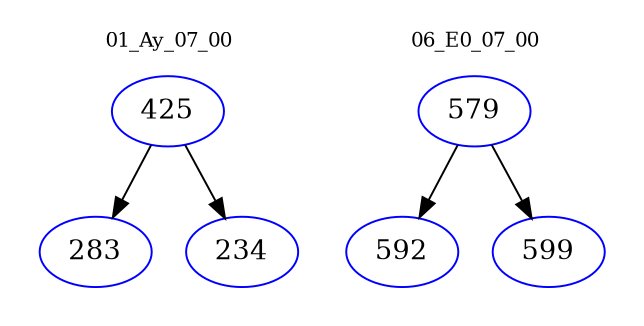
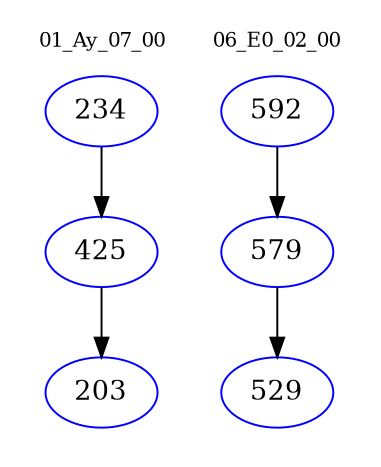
  digraph {
    node [color=blue]
    edge [color=black]
    n1 [label=425]
-   n2 [label=283]
+   n2 [label=203]
    n3 [label=234]
    n4 [label=592]
    n5 [label=579]
-   n6 [label=599]
+   n6 [label=529]
    subgraph cluster_1 {
      color=white
      fontsize=10
      label="01_Ay_07_00"
      n1
      n2
      n3
    }
    subgraph cluster_2 {
      color=white
      fontsize=10
-     label="06_E0_07_00"
+     label="06_E0_02_00"
      n4
      n5
      n6
    }
    n1 -> n2
-   n1 -> n3
-   n5 -> n4
+   n3 -> n1
+   n4 -> n5
    n5 -> n6
  }
